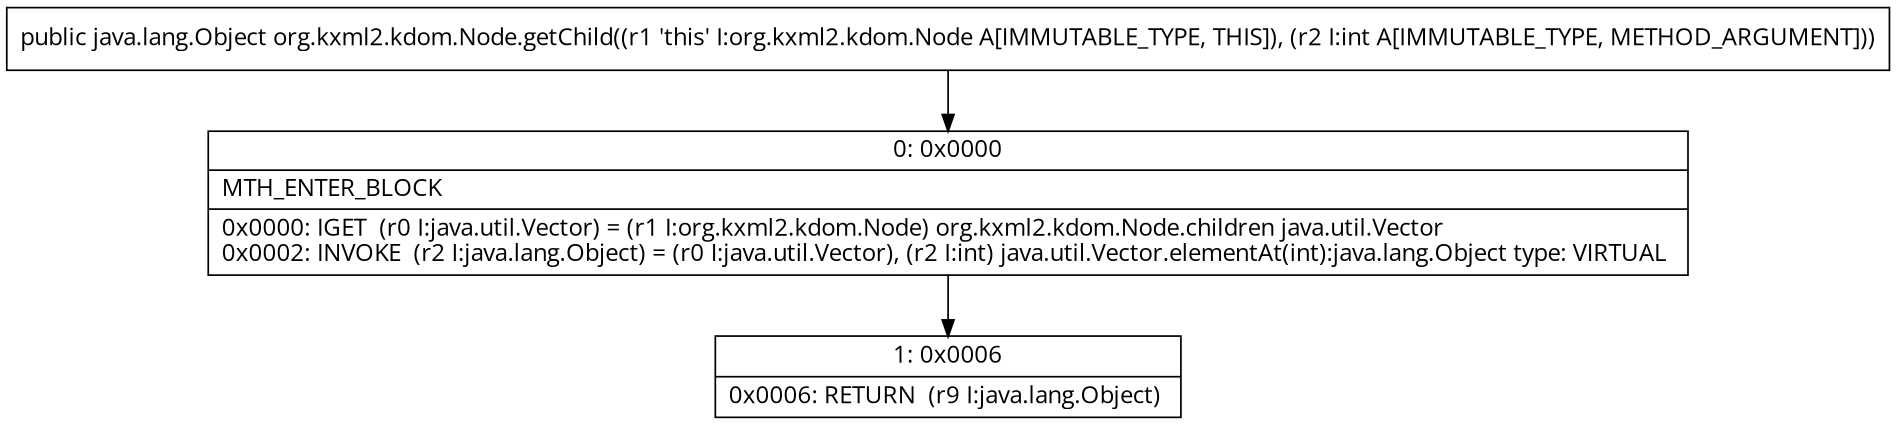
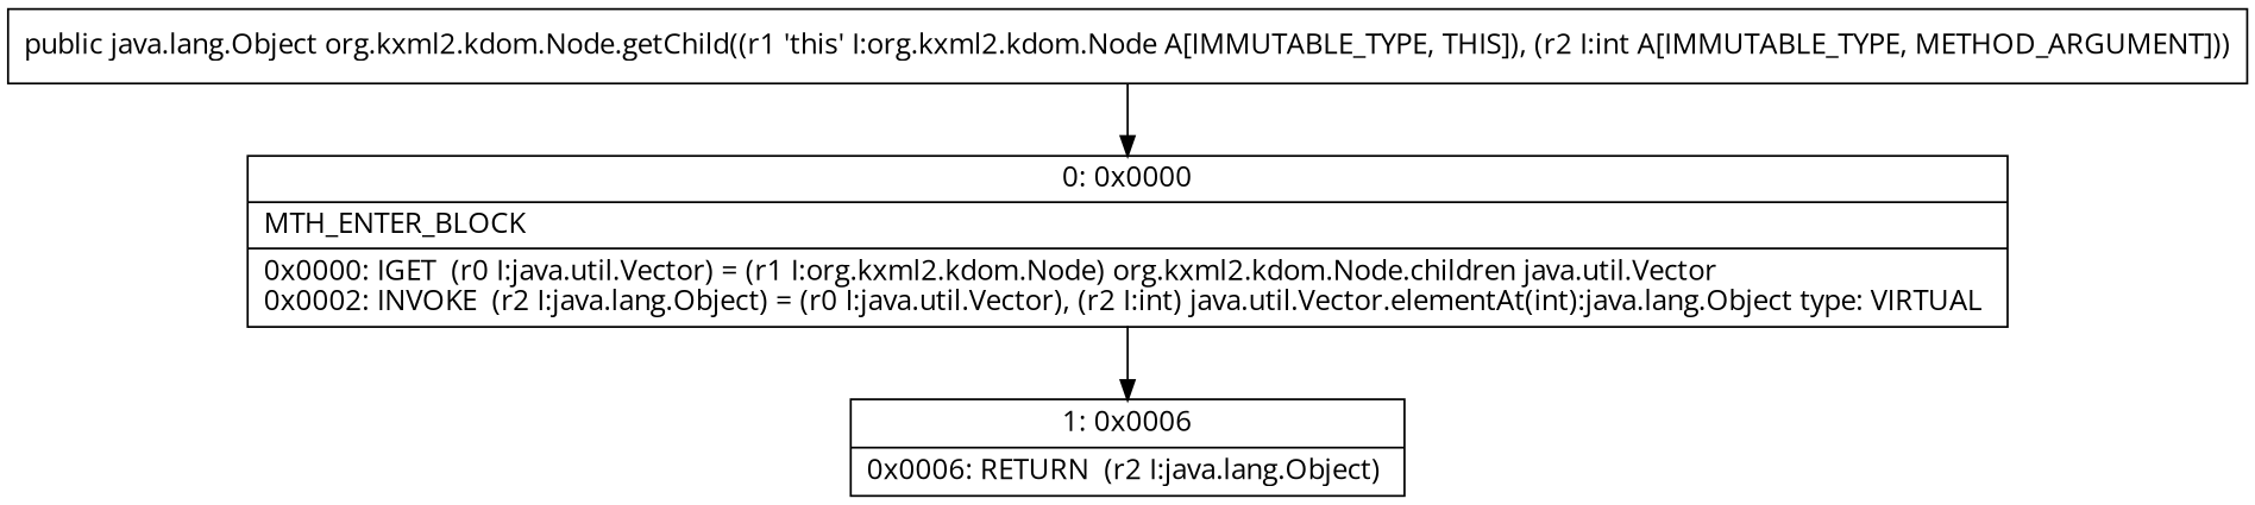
  digraph {
    fontname="Open Sans"
    node [shape=record fontname="Open Sans"]
    edge [fontname="Open Sans"]
    n1 [label="{0\:\ 0x0000|MTH_ENTER_BLOCK\l|0x0000: IGET  (r0 I:java.util.Vector) = (r1 I:org.kxml2.kdom.Node) org.kxml2.kdom.Node.children java.util.Vector \l0x0002: INVOKE  (r2 I:java.lang.Object) = (r0 I:java.util.Vector), (r2 I:int) java.util.Vector.elementAt(int):java.lang.Object type: VIRTUAL \l}"]
-   n2 [label="{1\:\ 0x0006|0x0006: RETURN  (r9 I:java.lang.Object) \l}"]
+   n2 [label="{1\:\ 0x0006|0x0006: RETURN  (r2 I:java.lang.Object) \l}"]
    n3 [label="{public java.lang.Object org.kxml2.kdom.Node.getChild((r1 'this' I:org.kxml2.kdom.Node A[IMMUTABLE_TYPE, THIS]), (r2 I:int A[IMMUTABLE_TYPE, METHOD_ARGUMENT])) }"]
    n1 -> n2
    n3 -> n1
  }
